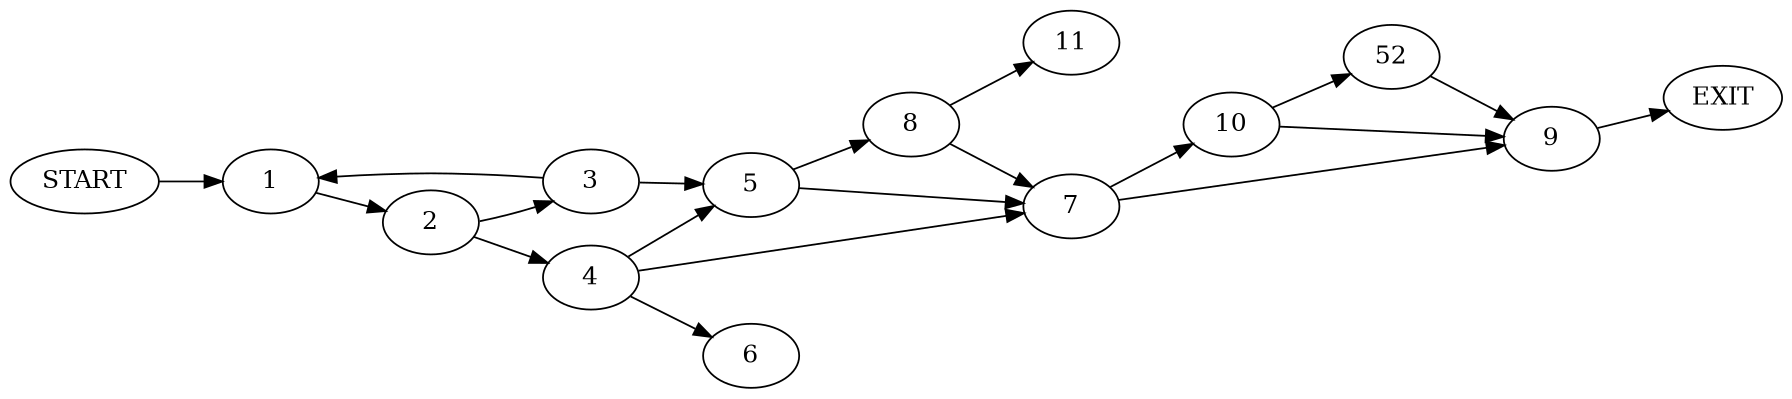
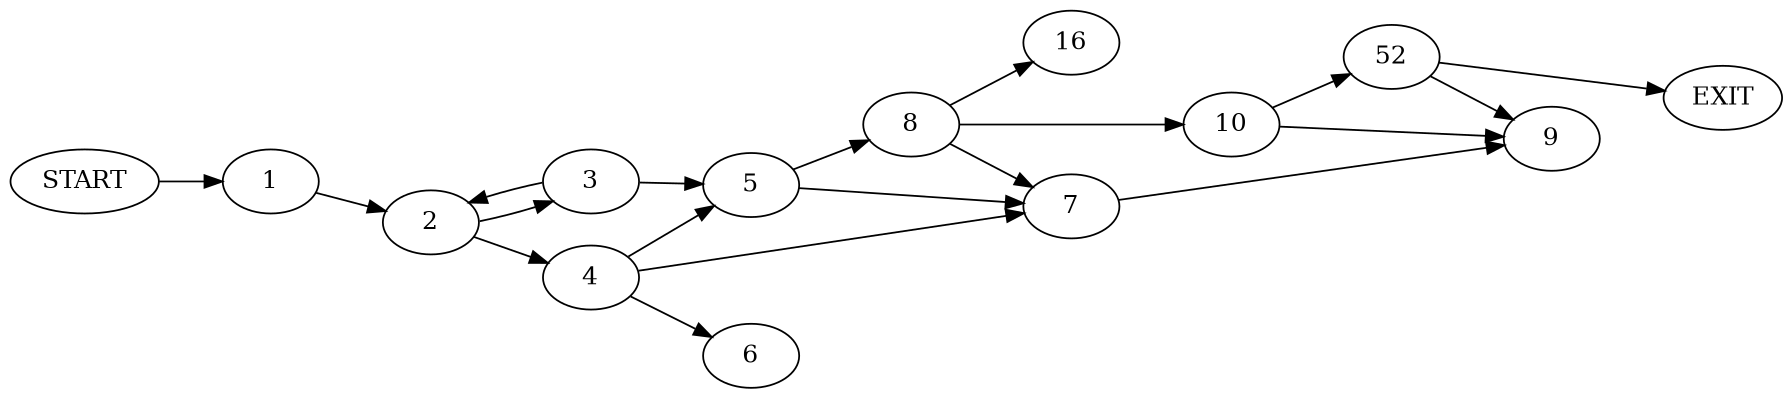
  digraph {
    fontname="DejaVu Serif"
    rankdir=LR
    node [fontname="DejaVu Serif"]
    edge [fontname="DejaVu Serif"]
    n1 [label=START]
    1
    2
    n4 [label=EXIT]
    3
    4
    5
    6
    7
    8
    9
    10
-   11
+   11 [label=16]
    n14 [label=52]
    n1 -> 1
    1 -> 2
    2 -> 3
    2 -> 4
-   3 -> 1
+   3 -> 2
    3 -> 5
    4 -> 5
    4 -> 6
    4 -> 7
    5 -> 7
    5 -> 8
    7 -> 9
-   7 -> 10
+   8 -> 10
    8 -> 7
    8 -> 11
-   9 -> n4
+   n14 -> n4
    10 -> 9
    10 -> n14
    n14 -> 9
  }
